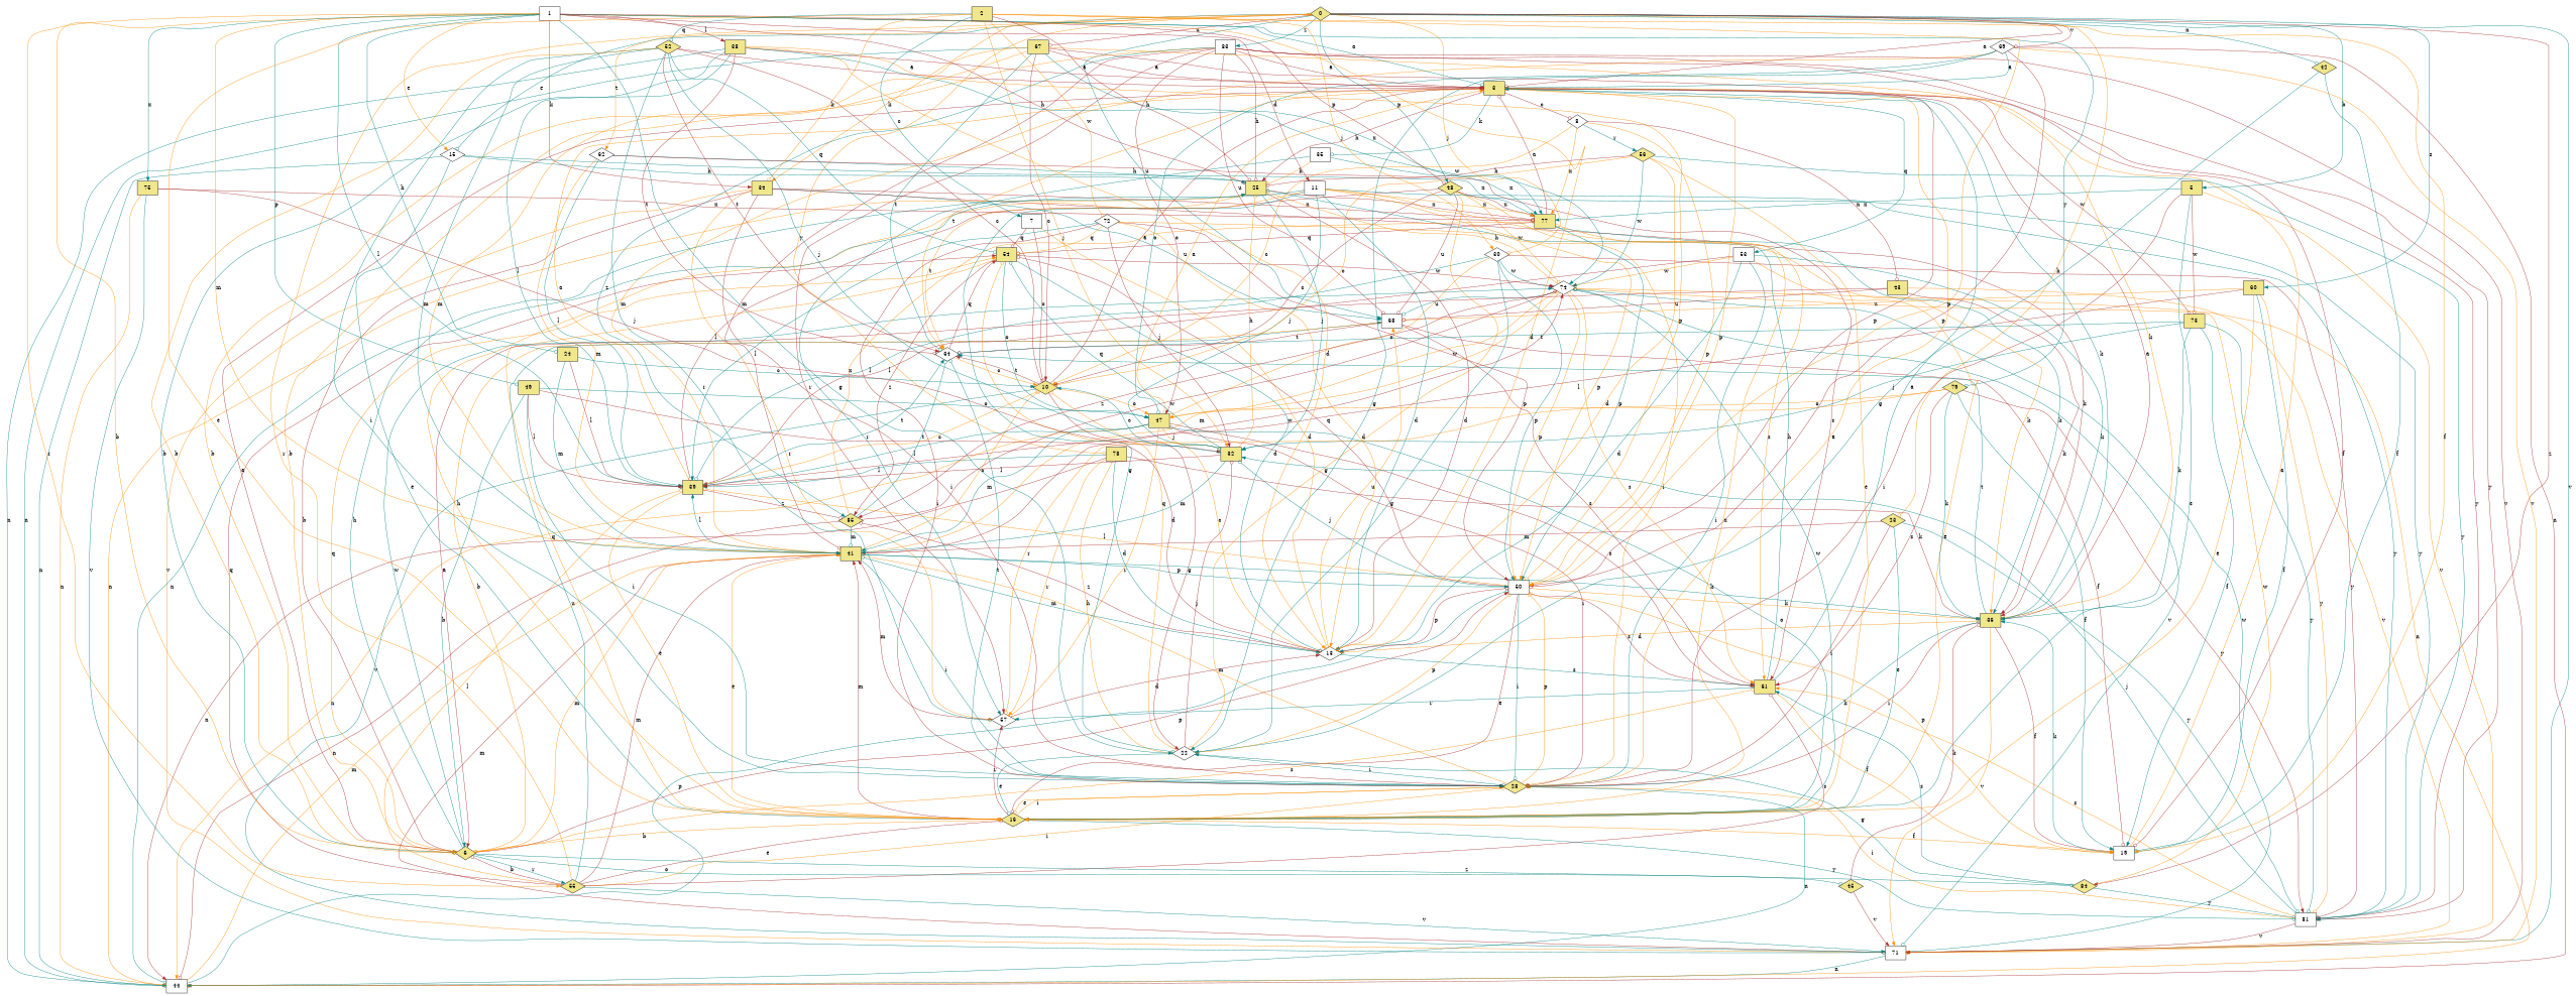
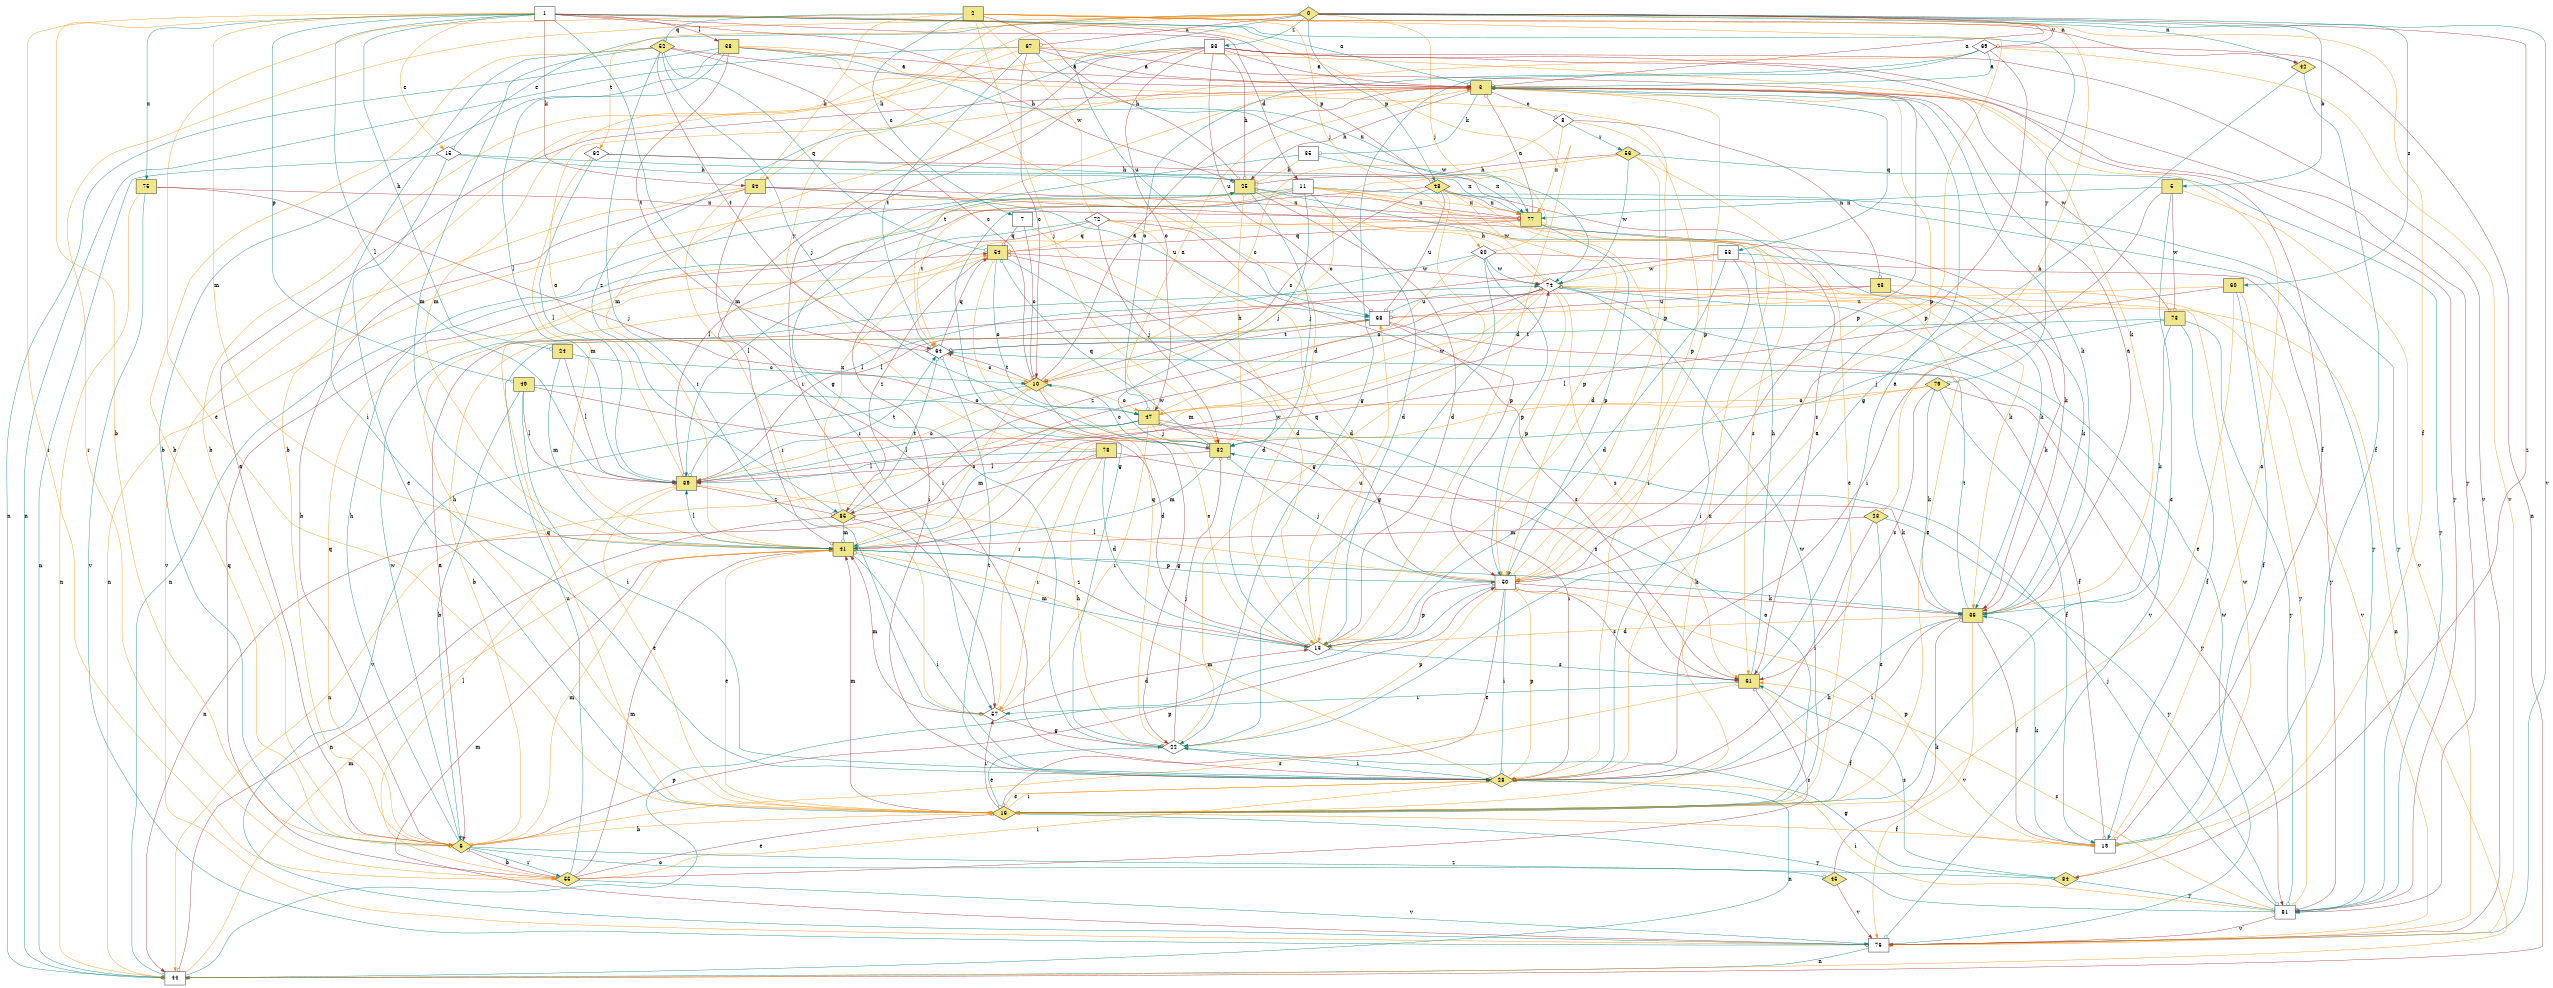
  strict digraph {
    node [fillcolor=khaki shape=box style=filled]
    edge [arrowhead=odot color=teal]
    0 [shape=diamond]
    3
    5
    15 [fillcolor=white shape=diamond]
    23 [shape=diamond]
    30 [fillcolor=white shape=diamond]
    34
    42 [shape=diamond]
    48 [shape=diamond]
    55 [shape=diamond]
    60
    62 [fillcolor=white shape=diamond]
    67
    68 [fillcolor=white]
    69 [fillcolor=white shape=diamond]
-   71 [fillcolor=white]
+   71 [fillcolor=white label=76]
    78
    83 [fillcolor=white]
    84 [shape=diamond]
    25
    50 [fillcolor=white]
    8 [fillcolor=white shape=diamond]
    35 [fillcolor=white]
    36
    53 [fillcolor=white]
    64 [fillcolor=white shape=diamond]
    73
    81 [fillcolor=white]
    16 [shape=diamond]
    28 [shape=diamond]
    77
    44 [fillcolor=white]
    41
    22 [fillcolor=white shape=diamond]
    39
    74 [fillcolor=white shape=diamond]
    47
    6 [shape=diamond]
    57 [fillcolor=white shape=diamond]
    19 [fillcolor=white]
    10 [shape=diamond]
    54
    61
    13 [fillcolor=white shape=diamond]
    85 [shape=diamond]
    1 [fillcolor=white]
    11 [fillcolor=white]
    24
    38
    49
    75
    79 [shape=diamond]
    45 [shape=diamond]
    32
    2
    7 [fillcolor=white]
    52 [shape=diamond]
    72 [fillcolor=white shape=diamond]
    43
    56 [shape=diamond]
    0 -> 3 [color=brown label=a]
    0 -> 5 [arrowhead=normal label=b]
    0 -> 15 [label=e]
    0 -> 23 [color=darkorange label=h]
    0 -> 30 [color=darkorange label=j]
    0 -> 34 [arrowhead=normal color=darkorange label=k]
    0 -> 42 [label=n]
    0 -> 48 [arrowhead=normal label=p]
-   55 -> 0 [arrowhead=normal color=darkorange label=r]
+   0 -> 55 [arrowhead=normal color=darkorange label=r]
    0 -> 60 [arrowhead=normal label=s]
    0 -> 62 [arrowhead=normal color=darkorange label=t]
    0 -> 67 [color=brown label=u]
    0 -> 68 [arrowhead=normal label=u]
    0 -> 69 [color=brown label=v]
    0 -> 71 [arrowhead=normal label=v]
    0 -> 78 [color=darkorange label=y]
    0 -> 83 [arrowhead=normal label=z]
    0 -> 84 [arrowhead=normal color=brown label=z]
    3 -> 25 [arrowhead=normal color=brown label=h]
    3 -> 50 [arrowhead=normal color=darkorange label=p]
    3 -> 8 [color=brown label=c]
    3 -> 35 [label=k]
    3 -> 36 [label=k]
    3 -> 53 [arrowhead=normal label=q]
    3 -> 64 [arrowhead=normal color=darkorange label=t]
    3 -> 73 [color=brown label=w]
    3 -> 81 [arrowhead=normal color=brown label=y]
    5 -> 71 [color=darkorange label=v]
    5 -> 73 [color=brown label=w]
    5 -> 16 [arrowhead=normal label=e]
    5 -> 28 [color=brown label=i]
    5 -> 77 [arrowhead=normal label=x]
    15 -> 25 [arrowhead=normal label=h]
    15 -> 16 [label=e]
    15 -> 77 [arrowhead=normal label=x]
    15 -> 44 [arrowhead=normal label=n]
    23 -> 81 [label=y]
    23 -> 16 [arrowhead=normal label=e]
    23 -> 28 [color=brown label=i]
    23 -> 41 [arrowhead=normal color=brown label=m]
    30 -> 50 [arrowhead=normal label=p]
    30 -> 81 [color=brown label=y]
    30 -> 22 [arrowhead=normal label=g]
    30 -> 39 [label=l]
    30 -> 74 [arrowhead=normal label=w]
    30 -> 47 [color=darkorange label=o]
    34 -> 68 [arrowhead=normal label=u]
    34 -> 71 [color=darkorange label=v]
    34 -> 36 [arrowhead=normal color=brown label=k]
    34 -> 28 [arrowhead=normal color=brown label=i]
    34 -> 77 [color=brown label=x]
    34 -> 6 [arrowhead=normal color=brown label=b]
    34 -> 57 [arrowhead=normal color=darkorange label=r]
    42 -> 22 [arrowhead=normal label=g]
    42 -> 19 [label=f]
    48 -> 68 [color=brown label=u]
    48 -> 81 [label=y]
    48 -> 28 [arrowhead=normal color=darkorange label=i]
    48 -> 77 [arrowhead=normal color=brown label=x]
    48 -> 22 [color=darkorange label=g]
    48 -> 39 [color=brown label=l]
    48 -> 74 [color=darkorange label=w]
    48 -> 10 [arrowhead=normal color=brown label=c]
    55 -> 68 [arrowhead=normal label=u]
    55 -> 71 [arrowhead=normal label=v]
    55 -> 16 [color=brown label=e]
    55 -> 28 [color=darkorange label=i]
    55 -> 41 [color=brown label=m]
    55 -> 39 [color=darkorange label=l]
    55 -> 6 [color=brown label=b]
    55 -> 54 [arrowhead=normal color=brown label=q]
    55 -> 61 [color=brown label=s]
    60 -> 68 [color=darkorange label=u]
    60 -> 81 [color=darkorange label=y]
    60 -> 16 [color=darkorange label=e]
    60 -> 39 [arrowhead=normal color=brown label=l]
    60 -> 19 [label=f]
    62 -> 25 [label=h]
    62 -> 41 [color=darkorange label=m]
    62 -> 39 [arrowhead=normal label=l]
    62 -> 61 [arrowhead=normal color=brown label=s]
    67 -> 3 [arrowhead=normal color=brown label=a]
    67 -> 50 [color=brown label=p]
    67 -> 36 [arrowhead=normal color=darkorange label=k]
    67 -> 64 [label=t]
    67 -> 77 [arrowhead=normal label=x]
    67 -> 44 [label=n]
    67 -> 41 [arrowhead=normal color=darkorange label=m]
    67 -> 6 [arrowhead=normal color=darkorange label=b]
    67 -> 10 [arrowhead=normal color=brown label=c]
    68 -> 64 [color=brown label=t]
    68 -> 6 [color=darkorange label=b]
    68 -> 19 [color=brown label=f]
    68 -> 61 [arrowhead=normal color=brown label=s]
    69 -> 3 [arrowhead=normal label=a]
    69 -> 71 [arrowhead=normal color=darkorange label=v]
    69 -> 50 [arrowhead=normal color=brown label=p]
    69 -> 44 [arrowhead=normal color=brown label=n]
    69 -> 41 [color=darkorange label=m]
    69 -> 22 [arrowhead=normal label=g]
    69 -> 47 [label=o]
    71 -> 44 [label=n]
    71 -> 41 [arrowhead=normal color=brown label=m]
    71 -> 74 [label=w]
    78 -> 36 [arrowhead=normal color=brown label=k]
    78 -> 44 [arrowhead=normal color=brown label=n]
    78 -> 22 [color=darkorange label=h]
    78 -> 39 [arrowhead=normal label=l]
    78 -> 57 [arrowhead=normal color=darkorange label=r]
    78 -> 13 [arrowhead=normal label=d]
    83 -> 3 [color=brown label=a]
    83 -> 68 [color=brown label=u]
    83 -> 71 [color=brown label=v]
    83 -> 25 [color=brown label=h]
    83 -> 81 [color=brown label=y]
    83 -> 41 [color=brown label=m]
    83 -> 47 [arrowhead=normal color=brown label=o]
    83 -> 6 [color=darkorange label=b]
    83 -> 57 [arrowhead=normal color=brown label=r]
    83 -> 19 [color=brown label=f]
    83 -> 85 [arrowhead=normal label=z]
    84 -> 81 [label=y]
    84 -> 22 [arrowhead=normal label=g]
    84 -> 74 [color=darkorange label=w]
    84 -> 61 [arrowhead=normal label=s]
    25 -> 77 [color=brown label=x]
    25 -> 44 [color=darkorange label=n]
    25 -> 13 [color=brown label=d]
    25 -> 32 [arrowhead=normal label=j]
-   50 -> 36 [color=darkorange label=k]
+   50 -> 36 [color=brown label=k]
    50 -> 16 [color=brown label=e]
    50 -> 28 [label=i]
    50 -> 39 [color=darkorange label=l]
    50 -> 54 [color=brown label=q]
    50 -> 61 [arrowhead=normal color=brown label=s]
    50 -> 32 [label=j]
    8 -> 50 [color=darkorange label=p]
    8 -> 77 [arrowhead=normal color=darkorange label=x]
    8 -> 10 [arrowhead=normal color=darkorange label=c]
    8 -> 43 [color=brown label=n]
    8 -> 56 [arrowhead=normal label=r]
    35 -> 25 [color=darkorange label=h]
    35 -> 77 [arrowhead=normal label=x]
    35 -> 57 [arrowhead=normal label=r]
    36 -> 3 [color=brown label=a]
    36 -> 71 [arrowhead=normal color=darkorange label=v]
    36 -> 64 [arrowhead=normal label=t]
    36 -> 28 [color=brown label=i]
    36 -> 19 [color=brown label=f]
    36 -> 13 [arrowhead=normal color=darkorange label=d]
    53 -> 36 [label=k]
    53 -> 16 [arrowhead=normal color=darkorange label=e]
    53 -> 28 [label=i]
    53 -> 39 [arrowhead=normal color=brown label=l]
    53 -> 74 [arrowhead=normal color=darkorange label=w]
    53 -> 13 [arrowhead=normal label=d]
    64 -> 10 [arrowhead=normal color=darkorange label=c]
    64 -> 54 [arrowhead=normal color=brown label=q]
    73 -> 36 [arrowhead=normal label=k]
    73 -> 64 [label=t]
    73 -> 81 [label=y]
    73 -> 19 [arrowhead=normal label=f]
    73 -> 32 [arrowhead=normal label=j]
    81 -> 71 [arrowhead=normal color=brown label=v]
    81 -> 28 [arrowhead=normal color=darkorange label=i]
    81 -> 61 [arrowhead=normal color=darkorange label=s]
    81 -> 32 [arrowhead=normal label=j]
    16 -> 25 [arrowhead=normal color=darkorange label=h]
    16 -> 81 [label=y]
    16 -> 28 [arrowhead=normal color=darkorange label=i]
    16 -> 77 [color=darkorange label=x]
    16 -> 41 [arrowhead=normal color=brown label=m]
    16 -> 74 [label=w]
    16 -> 47 [label=o]
    16 -> 6 [color=darkorange label=b]
    16 -> 57 [arrowhead=normal color=brown label=r]
    16 -> 19 [arrowhead=normal color=darkorange label=f]
    16 -> 54 [color=darkorange label=q]
    28 -> 3 [color=darkorange label=a]
    28 -> 50 [color=darkorange label=p]
    28 -> 36 [label=k]
    28 -> 64 [label=t]
    28 -> 16 [color=darkorange label=e]
    28 -> 44 [arrowhead=normal label=n]
    28 -> 41 [color=darkorange label=m]
    77 -> 3 [color=brown label=a]
    77 -> 50 [arrowhead=normal label=p]
    77 -> 36 [arrowhead=normal label=k]
    77 -> 54 [color=brown label=q]
    44 -> 50 [label=p]
    44 -> 41 [color=darkorange label=m]
    41 -> 50 [arrowhead=normal label=p]
    41 -> 36 [arrowhead=normal label=k]
    41 -> 16 [color=darkorange label=e]
    41 -> 28 [arrowhead=normal label=i]
    41 -> 39 [arrowhead=normal label=l]
    41 -> 74 [arrowhead=normal color=brown label=w]
    41 -> 10 [color=darkorange label=c]
    22 -> 50 [color=darkorange label=p]
    22 -> 16 [label=e]
    22 -> 28 [label=i]
    22 -> 54 [color=darkorange label=q]
    22 -> 32 [color=brown label=j]
    39 -> 3 [color=darkorange label=a]
    39 -> 64 [arrowhead=normal label=t]
    39 -> 16 [arrowhead=normal color=darkorange label=e]
    39 -> 10 [color=darkorange label=c]
    39 -> 85 [color=brown label=z]
    74 -> 68 [label=u]
    74 -> 71 [label=v]
    74 -> 25 [color=darkorange label=h]
    74 -> 50 [arrowhead=normal color=darkorange label=p]
    74 -> 44 [color=darkorange label=n]
    74 -> 41 [color=darkorange label=m]
    74 -> 61 [arrowhead=normal color=darkorange label=s]
    74 -> 85 [arrowhead=normal color=brown label=z]
    47 -> 3 [arrowhead=normal color=darkorange label=a]
    47 -> 28 [color=brown label=i]
    47 -> 44 [arrowhead=normal color=darkorange label=n]
    47 -> 41 [arrowhead=normal label=m]
    47 -> 39 [label=l]
    47 -> 74 [color=darkorange label=w]
    47 -> 57 [color=darkorange label=r]
    47 -> 61 [color=brown label=s]
    47 -> 32 [color=darkorange label=j]
    6 -> 3 [color=brown label=a]
    6 -> 55 [arrowhead=normal label=r]
    6 -> 84 [label=z]
    6 -> 25 [arrowhead=normal label=h]
    6 -> 50 [arrowhead=normal color=brown label=p]
    6 -> 41 [arrowhead=normal color=darkorange label=m]
    6 -> 74 [arrowhead=normal label=w]
    6 -> 54 [arrowhead=normal color=darkorange label=q]
    6 -> 61 [color=darkorange label=s]
    6 -> 45 [label=o]
    57 -> 41 [arrowhead=normal color=brown label=m]
+   57 -> 22 [color=brown label=g]
    57 -> 13 [arrowhead=normal color=brown label=d]
    19 -> 3 [arrowhead=normal color=darkorange label=a]
    19 -> 50 [color=darkorange label=p]
    19 -> 36 [arrowhead=normal label=k]
    10 -> 3 [color=brown label=a]
    10 -> 71 [label=v]
    10 -> 64 [arrowhead=normal color=brown label=t]
    10 -> 22 [arrowhead=normal color=brown label=g]
    10 -> 47 [arrowhead=normal color=darkorange label=o]
    54 -> 74 [arrowhead=normal color=brown label=w]
    54 -> 47 [arrowhead=normal label=o]
    54 -> 13 [label=d]
    54 -> 85 [arrowhead=normal color=brown label=z]
    61 -> 3 [arrowhead=normal label=a]
    61 -> 25 [label=h]
    61 -> 57 [arrowhead=normal label=r]
    61 -> 19 [arrowhead=normal color=darkorange label=f]
    13 -> 68 [arrowhead=normal color=darkorange label=u]
    13 -> 50 [color=brown label=p]
    13 -> 41 [label=m]
    13 -> 10 [color=darkorange label=c]
    13 -> 61 [label=s]
    13 -> 85 [color=brown label=z]
    85 -> 64 [label=t]
    85 -> 77 [color=darkorange label=x]
    85 -> 44 [color=brown label=n]
    85 -> 41 [label=m]
    85 -> 74 [color=brown label=w]
    1 -> 3 [label=a]
    1 -> 15 [arrowhead=normal color=darkorange label=e]
    1 -> 34 [arrowhead=normal color=brown label=k]
    1 -> 48 [color=brown label=p]
    1 -> 55 [arrowhead=normal color=darkorange label=r]
    1 -> 25 [color=brown label=h]
    1 -> 41 [color=darkorange label=m]
    1 -> 22 [arrowhead=normal label=g]
    1 -> 39 [label=l]
    1 -> 6 [arrowhead=normal color=darkorange label=b]
    1 -> 13 [color=darkorange label=d]
    1 -> 11 [arrowhead=normal color=brown label=d]
    1 -> 24 [label=h]
    1 -> 38 [arrowhead=normal color=brown label=l]
    1 -> 49 [label=p]
    1 -> 75 [arrowhead=normal label=x]
    1 -> 79 [label=y]
    11 -> 50 [arrowhead=normal color=darkorange label=p]
    11 -> 64 [arrowhead=normal color=darkorange label=t]
    11 -> 81 [arrowhead=normal label=y]
    11 -> 77 [arrowhead=normal color=darkorange label=x]
    11 -> 44 [label=n]
    11 -> 22 [label=g]
    11 -> 61 [arrowhead=normal color=darkorange label=s]
    11 -> 13 [arrowhead=normal label=d]
    11 -> 32 [label=j]
    24 -> 41 [arrowhead=normal label=m]
    24 -> 39 [color=brown label=l]
    24 -> 10 [arrowhead=normal label=c]
    38 -> 3 [color=brown label=a]
    38 -> 50 [color=darkorange label=p]
    38 -> 64 [color=brown label=t]
    38 -> 44 [label=n]
    38 -> 39 [label=l]
    38 -> 74 [arrowhead=normal label=w]
    38 -> 6 [label=b]
    38 -> 13 [arrowhead=normal color=darkorange label=d]
    49 -> 28 [arrowhead=normal label=i]
    49 -> 39 [arrowhead=normal color=brown label=l]
    49 -> 47 [arrowhead=normal label=o]
    49 -> 6 [arrowhead=normal label=b]
    49 -> 13 [color=brown label=d]
    75 -> 71 [label=v]
    75 -> 77 [color=brown label=x]
    75 -> 44 [color=darkorange label=n]
    75 -> 32 [arrowhead=normal color=brown label=j]
    79 -> 36 [label=k]
    79 -> 81 [arrowhead=normal color=brown label=y]
    79 -> 47 [arrowhead=normal color=darkorange label=o]
    79 -> 57 [color=darkorange label=r]
    79 -> 19 [arrowhead=normal label=f]
    79 -> 61 [arrowhead=normal color=brown label=s]
    45 -> 71 [arrowhead=normal color=brown label=v]
    45 -> 36 [color=brown label=k]
    32 -> 25 [color=darkorange label=h]
    32 -> 41 [arrowhead=normal label=m]
    32 -> 39 [arrowhead=normal color=brown label=l]
    32 -> 10 [arrowhead=normal label=c]
    32 -> 54 [label=q]
    2 -> 30 [arrowhead=normal color=darkorange label=j]
    2 -> 34 [color=darkorange label=k]
+   2 -> 42 [arrowhead=normal color=brown label=n]
    2 -> 25 [color=brown label=h]
    2 -> 50 [arrowhead=normal color=darkorange label=p]
    2 -> 16 [color=darkorange label=e]
    2 -> 19 [arrowhead=normal color=darkorange label=f]
    2 -> 32 [arrowhead=normal color=darkorange label=j]
    2 -> 7 [arrowhead=normal label=c]
    2 -> 52 [label=q]
    2 -> 72 [color=darkorange label=w]
    7 -> 10 [color=brown label=c]
    7 -> 54 [color=brown label=q]
    7 -> 13 [color=darkorange label=d]
    52 -> 3 [arrowhead=normal color=brown label=a]
    52 -> 64 [arrowhead=normal color=brown label=t]
    52 -> 28 [arrowhead=normal label=i]
    52 -> 41 [arrowhead=normal label=m]
    52 -> 6 [color=darkorange label=b]
    52 -> 57 [label=r]
    52 -> 10 [color=brown label=c]
    52 -> 54 [label=q]
    52 -> 32 [label=j]
    72 -> 50 [arrowhead=normal color=brown label=p]
    72 -> 36 [arrowhead=normal color=darkorange label=k]
    72 -> 28 [color=brown label=i]
    72 -> 39 [arrowhead=normal label=l]
    72 -> 54 [color=darkorange label=q]
    72 -> 13 [arrowhead=normal color=darkorange label=d]
    72 -> 32 [arrowhead=normal color=brown label=j]
    43 -> 68 [color=brown label=u]
    43 -> 71 [color=darkorange label=v]
    43 -> 36 [arrowhead=normal color=brown label=k]
    43 -> 6 [arrowhead=normal color=brown label=a]
    56 -> 25 [color=brown label=h]
    56 -> 81 [label=y]
    56 -> 16 [arrowhead=normal color=darkorange label=e]
    56 -> 74 [arrowhead=normal label=w]
    56 -> 10 [color=darkorange label=c]
    56 -> 13 [color=darkorange label=d]
  }
